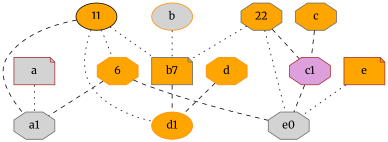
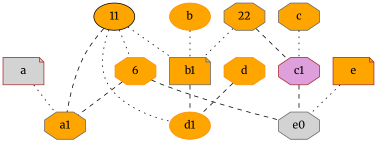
  graph {
    fontname=Merriweather
    node [color=gray40 fillcolor=orange fontname=Merriweather labelfontsize=50 shape=octagon style=filled]
    edge [fontname=Merriweather style=dotted]
    a [color=brown fillcolor=lightgrey shape=note]
-   a1 [fillcolor=lightgrey]
-   b1 [shape=note label=b7]
+   a1
+   b1 [shape=note]
    d1 [color=darkorange shape=ellipse]
    n5 [fillcolor=lightgrey label=e0]
    22
    c1 [color=brown fillcolor=plum]
    11 [color=black shape=ellipse]
    6 [color=darkorange]
    c
    d [color=darkorange]
    e [color=brown shape=note]
-   b [color=darkorange fillcolor=lightgrey shape=ellipse]
+   b [color=darkorange shape=ellipse]
    a -- a1
    b1 -- d1 [style=dashed]
    22 -- b1
-   22 -- n5
    22 -- c1 [style=dashed]
    c1 -- n5 [style=dashed]
    11 -- a1 [style=dashed]
    11 -- b1
    11 -- d1
    11 -- 6
    6 -- a1 [style=dashed]
    6 -- n5 [style=dashed]
-   c -- c1 [style=dashed]
+   c -- c1
    d -- d1 [style=dashed]
    e -- n5
    b -- b1
  }
